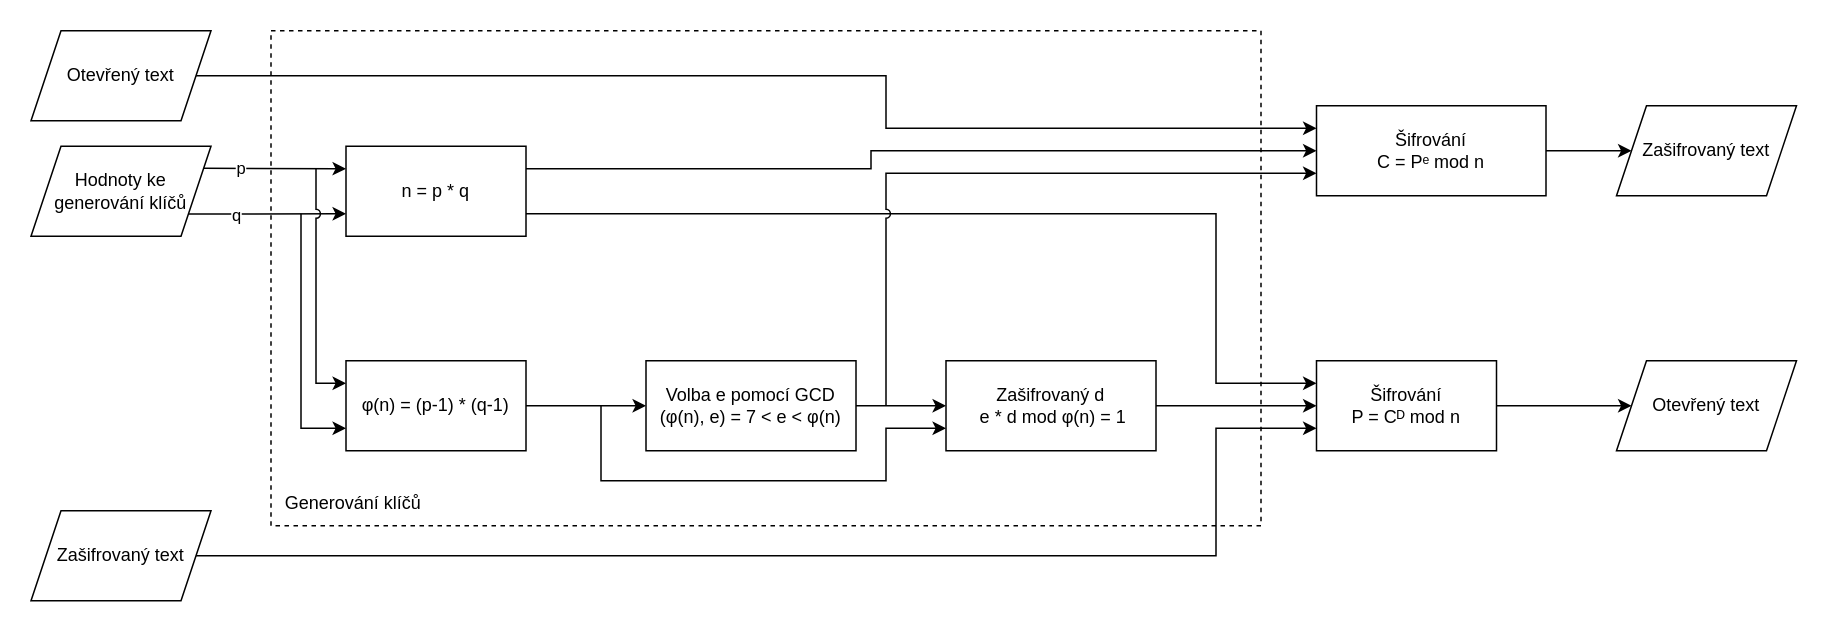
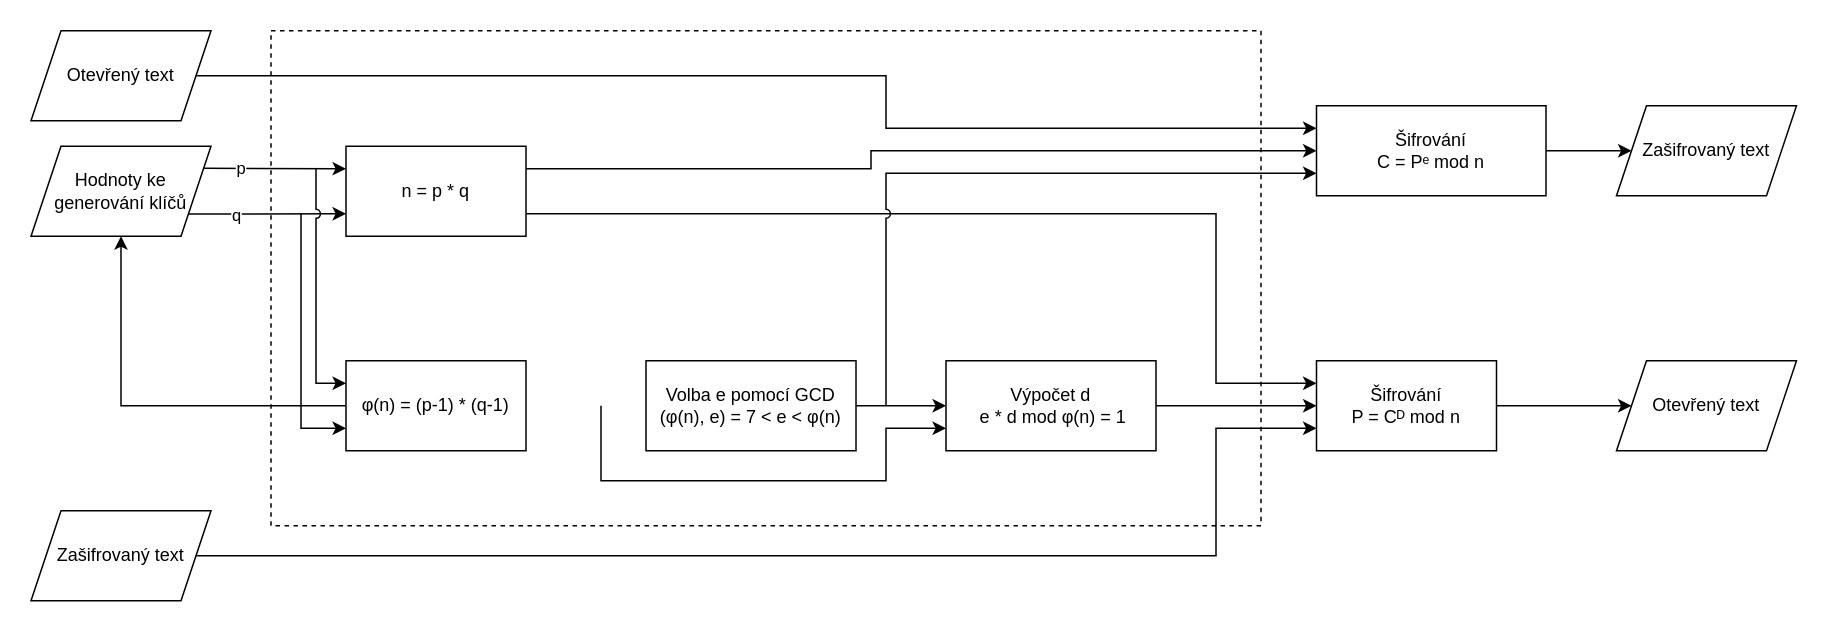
  <mxCell id="0" />
  <mxCell id="1" parent="0" />
  <mxCell id="2" value="" style="whiteSpace=wrap;html=1;dashed=1;fillColor=none;" parent="1" vertex="1"><mxGeometry x="180" y="20" width="660" height="330" as="geometry" /></mxCell>
  <mxCell id="3" style="edgeStyle=orthogonalEdgeStyle;rounded=0;orthogonalLoop=1;jettySize=auto;html=1;exitX=1;exitY=0.25;exitDx=0;exitDy=0;entryX=0;entryY=0.5;entryDx=0;entryDy=0;" parent="1" source="5" target="23" edge="1"><mxGeometry relative="1" as="geometry"><Array as="points"><mxPoint x="580" y="112" /><mxPoint x="580" y="100" /></Array></mxGeometry></mxCell>
  <mxCell id="4" style="edgeStyle=orthogonalEdgeStyle;rounded=0;orthogonalLoop=1;jettySize=auto;html=1;exitX=1;exitY=0.75;exitDx=0;exitDy=0;entryX=0;entryY=0.25;entryDx=0;entryDy=0;" parent="1" source="5" target="20" edge="1"><mxGeometry relative="1" as="geometry"><Array as="points"><mxPoint x="810" y="142" /><mxPoint x="810" y="255" /></Array></mxGeometry></mxCell>
  <mxCell id="5" value="n = p * q" style="rounded=0;whiteSpace=wrap;html=1;" parent="1" vertex="1"><mxGeometry x="230" y="97" width="120" height="60" as="geometry" /></mxCell>
- <mxCell id="6" value="" style="edgeStyle=orthogonalEdgeStyle;rounded=0;orthogonalLoop=1;jettySize=auto;html=1;" parent="1" source="7" target="13" edge="1"><mxGeometry relative="1" as="geometry" /></mxCell>
+ <mxCell id="6" value="" style="edgeStyle=orthogonalEdgeStyle;rounded=0;orthogonalLoop=1;jettySize=auto;html=1;" parent="1" source="7" target="30" edge="1"><mxGeometry relative="1" as="geometry" /></mxCell>
  <mxCell id="7" value="φ(n) = (p-1) * (q-1)" style="rounded=0;whiteSpace=wrap;html=1;" parent="1" vertex="1"><mxGeometry x="230" y="240" width="120" height="60" as="geometry" /></mxCell>
  <mxCell id="8" value="" style="endArrow=classic;html=1;rounded=0;entryX=0;entryY=0.25;entryDx=0;entryDy=0;exitX=0.955;exitY=0.245;exitDx=0;exitDy=0;exitPerimeter=0;" parent="1" source="30" target="5" edge="1"><mxGeometry width="50" height="50" relative="1" as="geometry"><mxPoint x="136" y="111" as="sourcePoint" /><mxPoint x="550" y="190" as="targetPoint" /></mxGeometry></mxCell>
  <mxCell id="9" value="p" style="edgeLabel;html=1;align=center;verticalAlign=middle;resizable=0;points=[];" parent="8" vertex="1" connectable="0"><mxGeometry x="-0.382" relative="1" as="geometry"><mxPoint x="-4" as="offset" /></mxGeometry></mxCell>
  <mxCell id="10" value="" style="endArrow=classic;html=1;rounded=0;entryX=0;entryY=0.75;entryDx=0;entryDy=0;exitX=0.872;exitY=0.754;exitDx=0;exitDy=0;exitPerimeter=0;" parent="1" source="30" target="5" edge="1"><mxGeometry width="50" height="50" relative="1" as="geometry"><mxPoint x="130" y="142" as="sourcePoint" /><mxPoint x="230" y="140" as="targetPoint" /></mxGeometry></mxCell>
  <mxCell id="11" value="q" style="edgeLabel;html=1;align=center;verticalAlign=middle;resizable=0;points=[];" parent="10" vertex="1" connectable="0"><mxGeometry x="-0.402" relative="1" as="geometry"><mxPoint as="offset" /></mxGeometry></mxCell>
  <mxCell id="12" value="" style="edgeStyle=orthogonalEdgeStyle;rounded=0;orthogonalLoop=1;jettySize=auto;html=1;" parent="1" source="13" target="15" edge="1"><mxGeometry relative="1" as="geometry" /></mxCell>
  <mxCell id="13" value="Volba e pomocí GCD&lt;br&gt;(φ(n), e) = 7 &amp;lt; e &amp;lt; φ(n)" style="whiteSpace=wrap;html=1;rounded=0;" parent="1" vertex="1"><mxGeometry x="430" y="240" width="140" height="60" as="geometry" /></mxCell>
  <mxCell id="14" style="edgeStyle=orthogonalEdgeStyle;rounded=0;orthogonalLoop=1;jettySize=auto;html=1;exitX=1;exitY=0.5;exitDx=0;exitDy=0;entryX=0;entryY=0.5;entryDx=0;entryDy=0;" parent="1" source="15" target="20" edge="1"><mxGeometry relative="1" as="geometry" /></mxCell>
- <mxCell id="15" value="Zašifrovaný d&lt;br&gt;&amp;nbsp;e * d mod φ(n) = 1" style="whiteSpace=wrap;html=1;rounded=0;" parent="1" vertex="1"><mxGeometry x="630" y="240" width="140" height="60" as="geometry" /></mxCell>
+ <mxCell id="15" value="Výpočet d&lt;br&gt;&amp;nbsp;e * d mod φ(n) = 1" style="whiteSpace=wrap;html=1;rounded=0;" parent="1" vertex="1"><mxGeometry x="630" y="240" width="140" height="60" as="geometry" /></mxCell>
  <mxCell id="16" value="" style="endArrow=classic;html=1;rounded=0;entryX=0;entryY=0.25;entryDx=0;entryDy=0;jumpStyle=arc;" parent="1" target="7" edge="1"><mxGeometry width="50" height="50" relative="1" as="geometry"><mxPoint x="210" y="112" as="sourcePoint" /><mxPoint x="550" y="190" as="targetPoint" /><Array as="points"><mxPoint x="210" y="255" /></Array></mxGeometry></mxCell>
  <mxCell id="17" value="" style="endArrow=classic;html=1;rounded=0;entryX=0;entryY=0.75;entryDx=0;entryDy=0;" parent="1" target="7" edge="1"><mxGeometry width="50" height="50" relative="1" as="geometry"><mxPoint x="200" y="142" as="sourcePoint" /><mxPoint x="550" y="190" as="targetPoint" /><Array as="points"><mxPoint x="200" y="285" /></Array></mxGeometry></mxCell>
  <mxCell id="18" value="" style="endArrow=classic;html=1;rounded=0;entryX=0;entryY=0.75;entryDx=0;entryDy=0;" parent="1" target="15" edge="1"><mxGeometry width="50" height="50" relative="1" as="geometry"><mxPoint x="400" y="270" as="sourcePoint" /><mxPoint x="510" y="180" as="targetPoint" /><Array as="points"><mxPoint x="400" y="320" /><mxPoint x="590" y="320" /><mxPoint x="590" y="285" /></Array></mxGeometry></mxCell>
  <mxCell id="19" value="" style="edgeStyle=orthogonalEdgeStyle;rounded=0;orthogonalLoop=1;jettySize=auto;html=1;" parent="1" source="20" target="21" edge="1"><mxGeometry relative="1" as="geometry" /></mxCell>
  <mxCell id="20" value="Šifrování&lt;br&gt;P = Cᴰ mod n" style="rounded=0;whiteSpace=wrap;html=1;" parent="1" vertex="1"><mxGeometry x="877" y="240" width="120" height="60" as="geometry" /></mxCell>
  <mxCell id="21" value="Otevřený text" style="shape=parallelogram;perimeter=parallelogramPerimeter;whiteSpace=wrap;html=1;fixedSize=1;rounded=0;" parent="1" vertex="1"><mxGeometry x="1077" y="240" width="120" height="60" as="geometry" /></mxCell>
  <mxCell id="22" style="edgeStyle=orthogonalEdgeStyle;rounded=0;orthogonalLoop=1;jettySize=auto;html=1;exitX=1;exitY=0.5;exitDx=0;exitDy=0;entryX=0;entryY=0.5;entryDx=0;entryDy=0;" parent="1" source="23" target="29" edge="1"><mxGeometry relative="1" as="geometry" /></mxCell>
  <mxCell id="23" value="Šifrování&lt;br&gt;C = Pᵉ&amp;nbsp;mod n" style="rounded=0;whiteSpace=wrap;html=1;" parent="1" vertex="1"><mxGeometry x="877" y="70" width="153" height="60" as="geometry" /></mxCell>
  <mxCell id="24" value="" style="endArrow=classic;html=1;rounded=0;entryX=0;entryY=0.75;entryDx=0;entryDy=0;jumpStyle=arc;" parent="1" target="23" edge="1"><mxGeometry width="50" height="50" relative="1" as="geometry"><mxPoint x="590" y="270" as="sourcePoint" /><mxPoint x="750" y="110" as="targetPoint" /><Array as="points"><mxPoint x="590" y="190" /><mxPoint x="590" y="115" /></Array></mxGeometry></mxCell>
  <mxCell id="25" style="edgeStyle=orthogonalEdgeStyle;rounded=0;orthogonalLoop=1;jettySize=auto;html=1;exitX=1;exitY=0.5;exitDx=0;exitDy=0;entryX=0;entryY=0.25;entryDx=0;entryDy=0;" parent="1" source="26" target="23" edge="1"><mxGeometry relative="1" as="geometry"><Array as="points"><mxPoint x="590" y="50" /><mxPoint x="590" y="85" /></Array></mxGeometry></mxCell>
  <mxCell id="26" value="Otevřený text" style="shape=parallelogram;perimeter=parallelogramPerimeter;whiteSpace=wrap;html=1;fixedSize=1;" parent="1" vertex="1"><mxGeometry x="20" y="20" width="120" height="60" as="geometry" /></mxCell>
  <mxCell id="27" style="edgeStyle=orthogonalEdgeStyle;rounded=0;orthogonalLoop=1;jettySize=auto;html=1;exitX=1;exitY=0.5;exitDx=0;exitDy=0;entryX=0;entryY=0.75;entryDx=0;entryDy=0;" parent="1" source="28" target="20" edge="1"><mxGeometry relative="1" as="geometry"><Array as="points"><mxPoint x="810" y="370" /><mxPoint x="810" y="285" /></Array></mxGeometry></mxCell>
  <mxCell id="28" value="Zašifrovaný text" style="shape=parallelogram;perimeter=parallelogramPerimeter;whiteSpace=wrap;html=1;fixedSize=1;" parent="1" vertex="1"><mxGeometry x="20" y="340" width="120" height="60" as="geometry" /></mxCell>
  <mxCell id="29" value="Zašifrovaný text" style="shape=parallelogram;perimeter=parallelogramPerimeter;whiteSpace=wrap;html=1;fixedSize=1;" parent="1" vertex="1"><mxGeometry x="1077" y="70" width="120" height="60" as="geometry" /></mxCell>
  <mxCell id="30" value="Hodnoty ke generování klíčů" style="shape=parallelogram;perimeter=parallelogramPerimeter;whiteSpace=wrap;html=1;fixedSize=1;" parent="1" vertex="1"><mxGeometry x="20" y="97" width="120" height="60" as="geometry" /></mxCell>
- <mxCell id="31" value="Generování klíčů" style="text;html=1;strokeColor=none;fillColor=none;align=center;verticalAlign=middle;whiteSpace=wrap;rounded=0;" parent="1" vertex="1"><mxGeometry x="180" y="320" width="110" height="30" as="geometry" /></mxCell>
